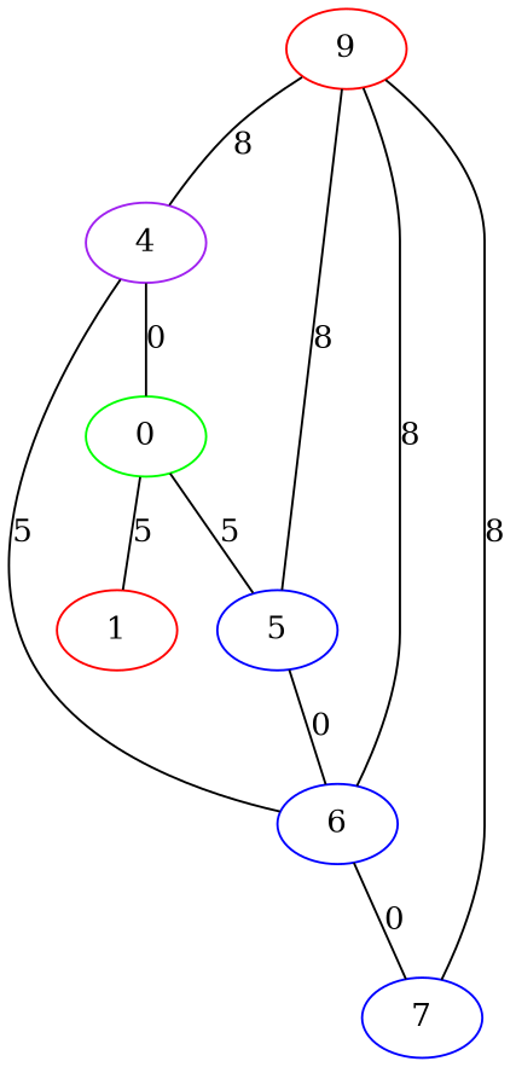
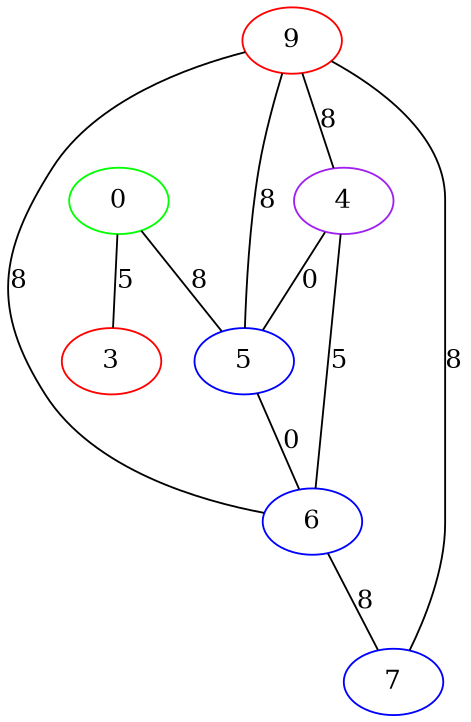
  graph {
    node [color=blue weight=3]
    0 [color=green weight=2]
-   1 [color=red weight=1]
+   1 [color=red weight=1 label=3]
    5
    6
    7
    n6 [color=red label=9 weight=1]
    4 [color=purple weight=4]
    0 -- 1 [label=5]
-   0 -- 5 [label=5]
+   0 -- 5 [label=8]
    5 -- 6 [label=0]
-   6 -- 7 [label=0]
+   6 -- 7 [label=8]
    n6 -- 5 [label=8]
    n6 -- 6 [label=8]
    n6 -- 7 [label=8]
    n6 -- 4 [label=8]
-   4 -- 0 [label=0]
+   4 -- 5 [label=0]
    4 -- 6 [label=5]
  }
